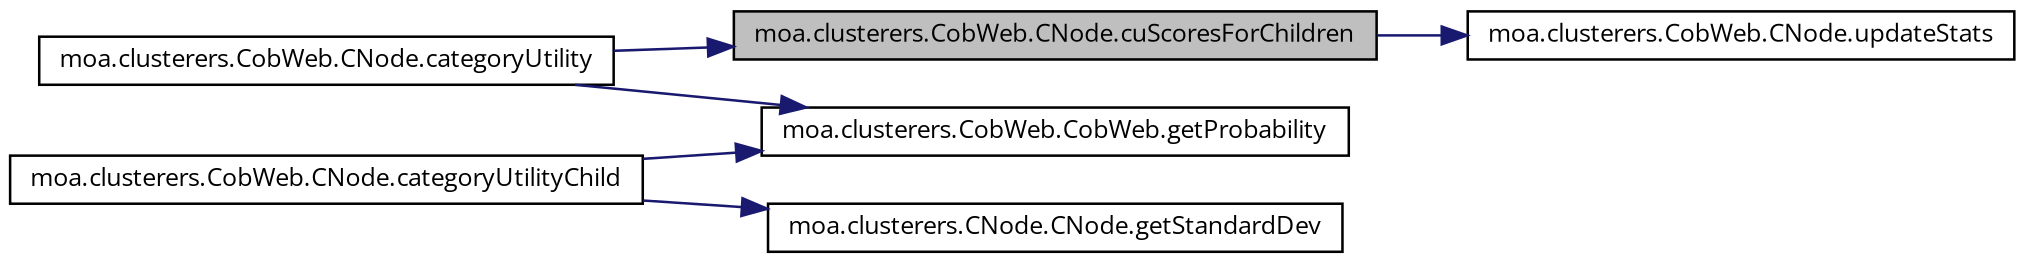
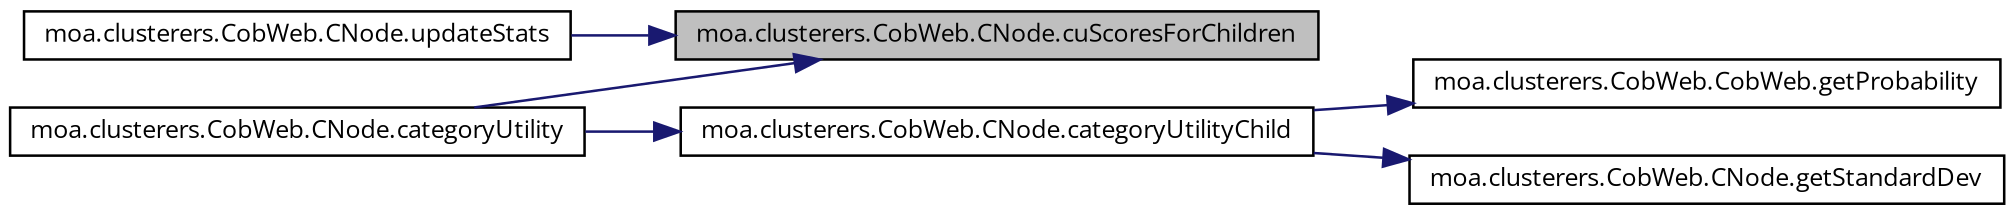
  digraph {
    fontname="Open Sans"
    rankdir=LR
    node [color=black fillcolor=white fontname="Open Sans" fontsize=10 shape=record style=filled]
    edge [color=midnightblue fontname="Open Sans" fontsize=10 labelfontname=Helvetica labelfontsize=10 style=solid]
    n1 [fillcolor=grey75 fontcolor=black height=0.2 label="moa.clusterers.CobWeb.CNode.cuScoresForChildren" width=0.4]
    n2 [height=0.2 label="moa.clusterers.CobWeb.CNode.updateStats" width=0.4]
    n3 [height=0.2 label="moa.clusterers.CobWeb.CNode.categoryUtility" width=0.4]
    n4 [height=0.2 label="moa.clusterers.CobWeb.CNode.categoryUtilityChild" width=0.4]
    n5 [height=0.2 label="moa.clusterers.CobWeb.CobWeb.getProbability" width=0.4]
-   n6 [height=0.2 label="moa.clusterers.CNode.CNode.getStandardDev" width=0.4]
-   n1 -> n2
+   n6 [height=0.2 label="moa.clusterers.CobWeb.CNode.getStandardDev" width=0.4]
+   n2 -> n1
    n3 -> n1
-   n3 -> n5
+   n3 -> n4
    n4 -> n5
    n4 -> n6
  }
